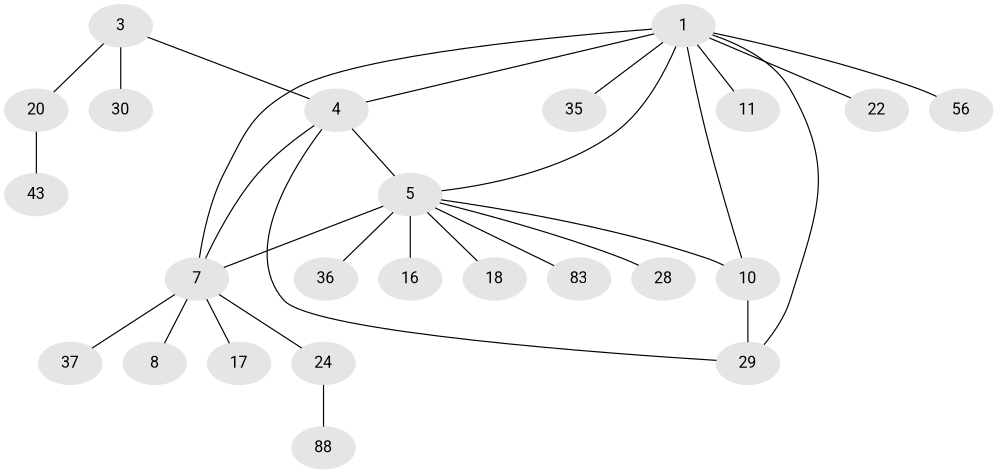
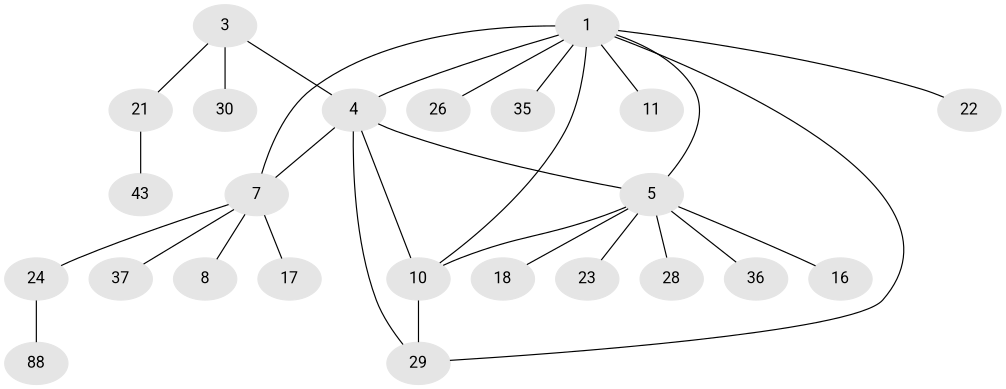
  graph {
    fontname=Roboto
    node [color=gray90 fontname=Roboto style=filled]
    edge [fontname=Roboto]
    1 [super="+2+13"]
    4
    5 [super="+12+6+33+9"]
    7 [super="+15+27+14+32"]
    10 [super="+31+39+48+42"]
    11 [super="+40"]
    22
-   26 [label=56]
+   26
    29 [super="+46"]
    35
    16
    18
-   23 [label=83]
+   23
    28
    36 [super="+41"]
    8
    17
    24
    37
    3
-   21 [label=20]
+   21
    30
    43 [super="+49"]
    n24 [label=88]
    1 -- 4
    1 -- 5
    1 -- 7
    1 -- 10
    1 -- 11
    1 -- 22
    1 -- 26
    1 -- 29
    1 -- 35
    4 -- 5 [weight=2]
    4 -- 7
+   4 -- 10
    4 -- 29
-   5 -- 7 [weight=2]
    5 -- 10
    5 -- 16
    5 -- 18
    5 -- 23
    5 -- 28
    5 -- 36
    7 -- 8
    7 -- 17
    7 -- 24
    7 -- 37
    10 -- 29
    24 -- n24
    3 -- 4
    3 -- 21
    3 -- 30
    21 -- 43
  }
